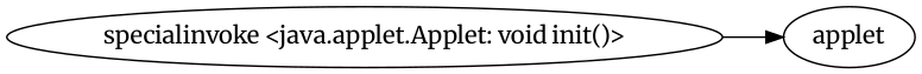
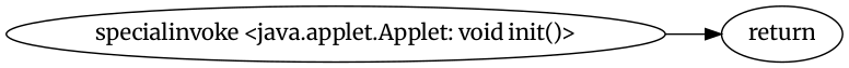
  digraph {
    rankdir=LR
    fontname=Merriweather
    node [fontname=Merriweather]
    "specialinvoke <java.applet.Applet: void init()>"
-   return [label=applet]
+   return
    "specialinvoke <java.applet.Applet: void init()>" -> return [fontname=Merriweather]
  }
